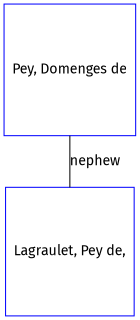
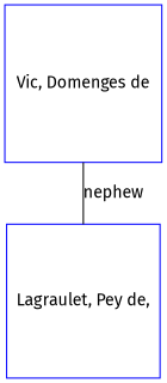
  digraph {
    fontname="Fira Sans"
    node [color=blue regular=1 shape=box fontname="Fira Sans"]
-   n1 [label="Pey, Domenges de"]
+   n1 [label="Vic, Domenges de"]
    n2 [label="Lagraulet, Pey de,"]
    n1 -> n2 [arrowsize=0.0 dir=none label=nephew fontname="Fira Sans"]
  }
